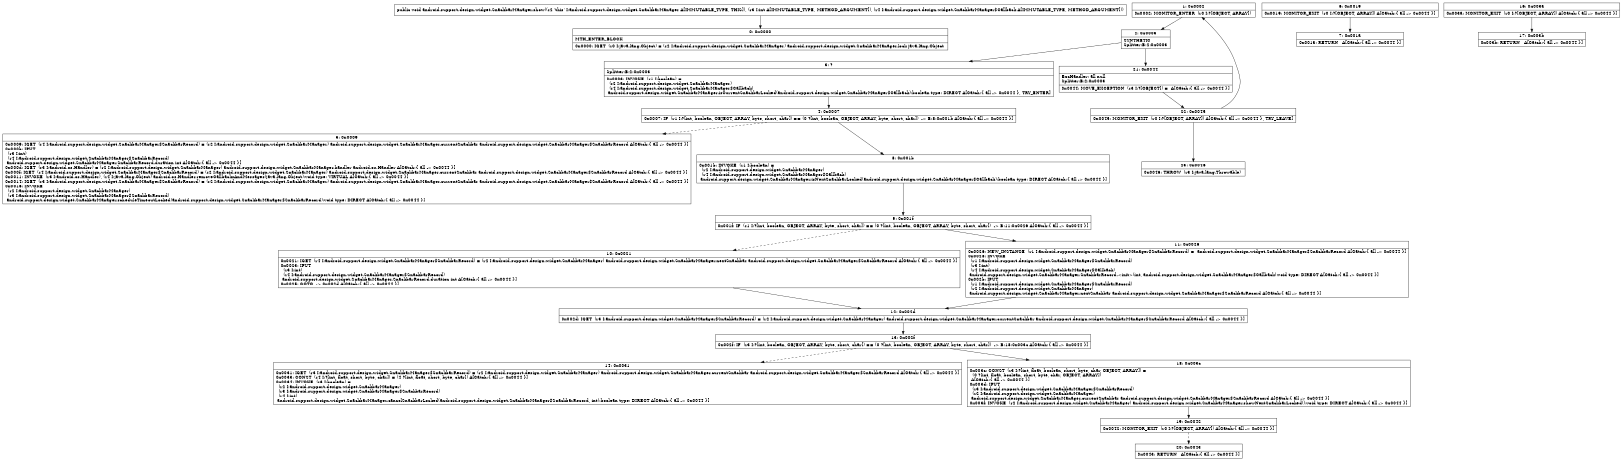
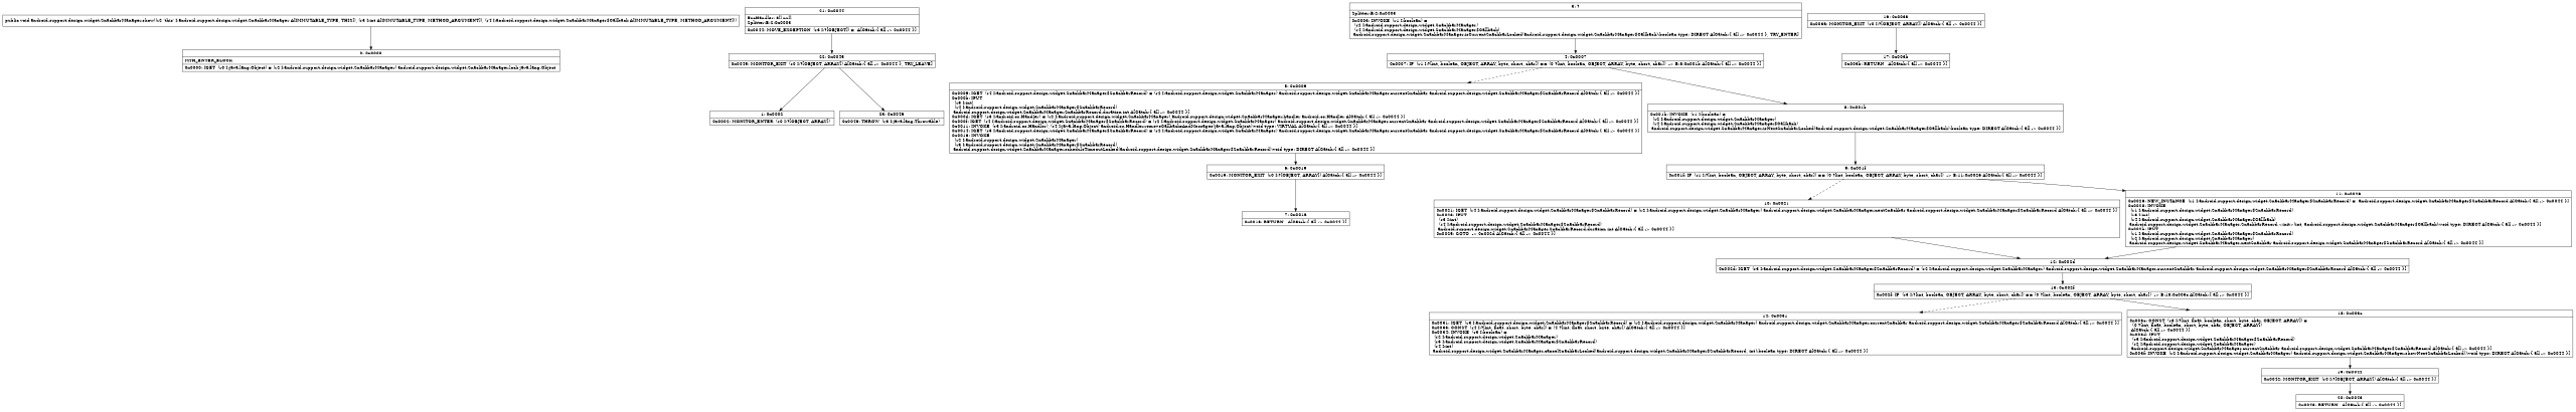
  digraph {
    node [shape=record]
    n1 [label="{0\:\ 0x0000|MTH_ENTER_BLOCK\l|0x0000: IGET  (r0 I:java.lang.Object) = (r2 I:android.support.design.widget.SnackbarManager) android.support.design.widget.SnackbarManager.lock java.lang.Object \l}"]
    n2 [label="{1\:\ 0x0002|0x0002: MONITOR_ENTER  (r0 I:?[OBJECT, ARRAY]) \l}"]
-   n3 [label="{2\:\ 0x0003|SYNTHETIC\lSplitter:B:2:0x0003\l}"]
    n4 [label="{3\:\ ?|Splitter:B:2:0x0003\l|0x0003: INVOKE  (r1 I:boolean) = \l  (r2 I:android.support.design.widget.SnackbarManager)\l  (r4 I:android.support.design.widget.SnackbarManager$Callback)\l android.support.design.widget.SnackbarManager.isCurrentSnackbarLocked(android.support.design.widget.SnackbarManager$Callback):boolean type: DIRECT A[Catch:\{ all \-\> 0x0044 \}, TRY_ENTER]\l}"]
    n5 [label="{21\:\ 0x0044|ExcHandler: all null\lSplitter:B:2:0x0003\l|0x0044: MOVE_EXCEPTION  (r3 I:?[OBJECT]) =  A[Catch:\{ all \-\> 0x0044 \}]\l}"]
    n6 [label="{4\:\ 0x0007|0x0007: IF  (r1 I:?[int, boolean, OBJECT, ARRAY, byte, short, char]) == (0 ?[int, boolean, OBJECT, ARRAY, byte, short, char])  \-\> B:8:0x001b A[Catch:\{ all \-\> 0x0044 \}]\l}"]
    n7 [label="{22\:\ 0x0045|0x0045: MONITOR_EXIT  (r0 I:?[OBJECT, ARRAY]) A[Catch:\{ all \-\> 0x0044 \}, TRY_LEAVE]\l}"]
    n8 [label="{5\:\ 0x0009|0x0009: IGET  (r4 I:android.support.design.widget.SnackbarManager$SnackbarRecord) = (r2 I:android.support.design.widget.SnackbarManager) android.support.design.widget.SnackbarManager.currentSnackbar android.support.design.widget.SnackbarManager$SnackbarRecord A[Catch:\{ all \-\> 0x0044 \}]\l0x000b: IPUT  \l  (r3 I:int)\l  (r4 I:android.support.design.widget.SnackbarManager$SnackbarRecord)\l android.support.design.widget.SnackbarManager.SnackbarRecord.duration int A[Catch:\{ all \-\> 0x0044 \}]\l0x000d: IGET  (r3 I:android.os.Handler) = (r2 I:android.support.design.widget.SnackbarManager) android.support.design.widget.SnackbarManager.handler android.os.Handler A[Catch:\{ all \-\> 0x0044 \}]\l0x000f: IGET  (r4 I:android.support.design.widget.SnackbarManager$SnackbarRecord) = (r2 I:android.support.design.widget.SnackbarManager) android.support.design.widget.SnackbarManager.currentSnackbar android.support.design.widget.SnackbarManager$SnackbarRecord A[Catch:\{ all \-\> 0x0044 \}]\l0x0011: INVOKE  (r3 I:android.os.Handler), (r4 I:java.lang.Object) android.os.Handler.removeCallbacksAndMessages(java.lang.Object):void type: VIRTUAL A[Catch:\{ all \-\> 0x0044 \}]\l0x0014: IGET  (r3 I:android.support.design.widget.SnackbarManager$SnackbarRecord) = (r2 I:android.support.design.widget.SnackbarManager) android.support.design.widget.SnackbarManager.currentSnackbar android.support.design.widget.SnackbarManager$SnackbarRecord A[Catch:\{ all \-\> 0x0044 \}]\l0x0016: INVOKE  \l  (r2 I:android.support.design.widget.SnackbarManager)\l  (r3 I:android.support.design.widget.SnackbarManager$SnackbarRecord)\l android.support.design.widget.SnackbarManager.scheduleTimeoutLocked(android.support.design.widget.SnackbarManager$SnackbarRecord):void type: DIRECT A[Catch:\{ all \-\> 0x0044 \}]\l}"]
    n9 [label="{8\:\ 0x001b|0x001b: INVOKE  (r1 I:boolean) = \l  (r2 I:android.support.design.widget.SnackbarManager)\l  (r4 I:android.support.design.widget.SnackbarManager$Callback)\l android.support.design.widget.SnackbarManager.isNextSnackbarLocked(android.support.design.widget.SnackbarManager$Callback):boolean type: DIRECT A[Catch:\{ all \-\> 0x0044 \}]\l}"]
    n10 [label="{6\:\ 0x0019|0x0019: MONITOR_EXIT  (r0 I:?[OBJECT, ARRAY]) A[Catch:\{ all \-\> 0x0044 \}]\l}"]
    n11 [label="{9\:\ 0x001f|0x001f: IF  (r1 I:?[int, boolean, OBJECT, ARRAY, byte, short, char]) == (0 ?[int, boolean, OBJECT, ARRAY, byte, short, char])  \-\> B:11:0x0026 A[Catch:\{ all \-\> 0x0044 \}]\l}"]
    n12 [label="{7\:\ 0x001a|0x001a: RETURN   A[Catch:\{ all \-\> 0x0044 \}]\l}"]
    n13 [label="{10\:\ 0x0021|0x0021: IGET  (r4 I:android.support.design.widget.SnackbarManager$SnackbarRecord) = (r2 I:android.support.design.widget.SnackbarManager) android.support.design.widget.SnackbarManager.nextSnackbar android.support.design.widget.SnackbarManager$SnackbarRecord A[Catch:\{ all \-\> 0x0044 \}]\l0x0023: IPUT  \l  (r3 I:int)\l  (r4 I:android.support.design.widget.SnackbarManager$SnackbarRecord)\l android.support.design.widget.SnackbarManager.SnackbarRecord.duration int A[Catch:\{ all \-\> 0x0044 \}]\l0x0025: GOTO  \-\> 0x002d A[Catch:\{ all \-\> 0x0044 \}]\l}"]
    n14 [label="{11\:\ 0x0026|0x0026: NEW_INSTANCE  (r1 I:android.support.design.widget.SnackbarManager$SnackbarRecord) =  android.support.design.widget.SnackbarManager$SnackbarRecord A[Catch:\{ all \-\> 0x0044 \}]\l0x0028: INVOKE  \l  (r1 I:android.support.design.widget.SnackbarManager$SnackbarRecord)\l  (r3 I:int)\l  (r4 I:android.support.design.widget.SnackbarManager$Callback)\l android.support.design.widget.SnackbarManager.SnackbarRecord.\<init\>(int, android.support.design.widget.SnackbarManager$Callback):void type: DIRECT A[Catch:\{ all \-\> 0x0044 \}]\l0x002b: IPUT  \l  (r1 I:android.support.design.widget.SnackbarManager$SnackbarRecord)\l  (r2 I:android.support.design.widget.SnackbarManager)\l android.support.design.widget.SnackbarManager.nextSnackbar android.support.design.widget.SnackbarManager$SnackbarRecord A[Catch:\{ all \-\> 0x0044 \}]\l}"]
    n15 [label="{12\:\ 0x002d|0x002d: IGET  (r3 I:android.support.design.widget.SnackbarManager$SnackbarRecord) = (r2 I:android.support.design.widget.SnackbarManager) android.support.design.widget.SnackbarManager.currentSnackbar android.support.design.widget.SnackbarManager$SnackbarRecord A[Catch:\{ all \-\> 0x0044 \}]\l}"]
    n16 [label="{13\:\ 0x002f|0x002f: IF  (r3 I:?[int, boolean, OBJECT, ARRAY, byte, short, char]) == (0 ?[int, boolean, OBJECT, ARRAY, byte, short, char])  \-\> B:18:0x003c A[Catch:\{ all \-\> 0x0044 \}]\l}"]
    n17 [label="{14\:\ 0x0031|0x0031: IGET  (r3 I:android.support.design.widget.SnackbarManager$SnackbarRecord) = (r2 I:android.support.design.widget.SnackbarManager) android.support.design.widget.SnackbarManager.currentSnackbar android.support.design.widget.SnackbarManager$SnackbarRecord A[Catch:\{ all \-\> 0x0044 \}]\l0x0033: CONST  (r4 I:?[int, float, short, byte, char]) = (4 ?[int, float, short, byte, char]) A[Catch:\{ all \-\> 0x0044 \}]\l0x0034: INVOKE  (r3 I:boolean) = \l  (r2 I:android.support.design.widget.SnackbarManager)\l  (r3 I:android.support.design.widget.SnackbarManager$SnackbarRecord)\l  (r4 I:int)\l android.support.design.widget.SnackbarManager.cancelSnackbarLocked(android.support.design.widget.SnackbarManager$SnackbarRecord, int):boolean type: DIRECT A[Catch:\{ all \-\> 0x0044 \}]\l}"]
    n18 [label="{18\:\ 0x003c|0x003c: CONST  (r3 I:?[int, float, boolean, short, byte, char, OBJECT, ARRAY]) = \l  (0 ?[int, float, boolean, short, byte, char, OBJECT, ARRAY])\l A[Catch:\{ all \-\> 0x0044 \}]\l0x003d: IPUT  \l  (r3 I:android.support.design.widget.SnackbarManager$SnackbarRecord)\l  (r2 I:android.support.design.widget.SnackbarManager)\l android.support.design.widget.SnackbarManager.currentSnackbar android.support.design.widget.SnackbarManager$SnackbarRecord A[Catch:\{ all \-\> 0x0044 \}]\l0x003f: INVOKE  (r2 I:android.support.design.widget.SnackbarManager) android.support.design.widget.SnackbarManager.showNextSnackbarLocked():void type: DIRECT A[Catch:\{ all \-\> 0x0044 \}]\l}"]
    n19 [label="{19\:\ 0x0042|0x0042: MONITOR_EXIT  (r0 I:?[OBJECT, ARRAY]) A[Catch:\{ all \-\> 0x0044 \}]\l}"]
    n20 [label="{16\:\ 0x003a|0x003a: MONITOR_EXIT  (r0 I:?[OBJECT, ARRAY]) A[Catch:\{ all \-\> 0x0044 \}]\l}"]
    n21 [label="{17\:\ 0x003b|0x003b: RETURN   A[Catch:\{ all \-\> 0x0044 \}]\l}"]
    n22 [label="{20\:\ 0x0043|0x0043: RETURN   A[Catch:\{ all \-\> 0x0044 \}]\l}"]
    n23 [label="{23\:\ 0x0046|0x0046: THROW  (r3 I:java.lang.Throwable) \l}"]
    n24 [label="{public void android.support.design.widget.SnackbarManager.show((r2 'this' I:android.support.design.widget.SnackbarManager A[IMMUTABLE_TYPE, THIS]), (r3 I:int A[IMMUTABLE_TYPE, METHOD_ARGUMENT]), (r4 I:android.support.design.widget.SnackbarManager$Callback A[IMMUTABLE_TYPE, METHOD_ARGUMENT])) }"]
-   n2 -> n3
-   n3 -> n4
-   n3 -> n5
    n4 -> n6
    n5 -> n7
    n6 -> n8 [style=dashed]
    n6 -> n9
    n7 -> n2
    n7 -> n23
+   n8 -> n10
    n9 -> n11
    n10 -> n12
    n11 -> n13 [style=dashed]
    n11 -> n14
    n13 -> n15
    n14 -> n15
    n15 -> n16
    n16 -> n17 [style=dashed]
    n16 -> n18
    n18 -> n19
-   n19 -> n22 [style=dashed]
+   n19 -> n22
    n20 -> n21
    n24 -> n1
  }
